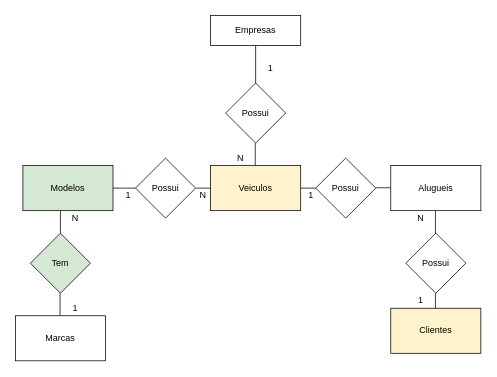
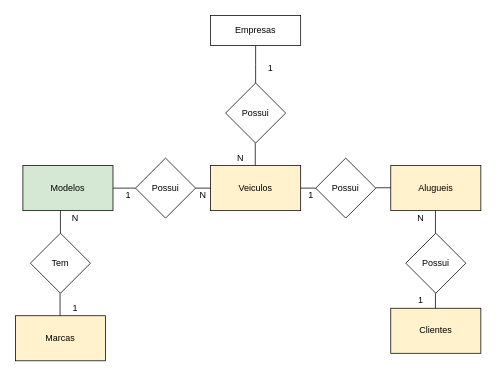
  <mxCell id="0" />
  <mxCell id="1" parent="0" />
  <mxCell id="2" style="edgeStyle=orthogonalEdgeStyle;rounded=0;orthogonalLoop=1;jettySize=auto;html=1;exitX=0.5;exitY=1;exitDx=0;exitDy=0;endArrow=none;endFill=0;" parent="1" source="3" edge="1"><mxGeometry relative="1" as="geometry"><mxPoint x="340" y="110" as="targetPoint" /></mxGeometry></mxCell>
  <mxCell id="3" value="Empresas" style="rounded=0;whiteSpace=wrap;html=1;" parent="1" vertex="1"><mxGeometry x="280" y="20" width="120" height="40" as="geometry" /></mxCell>
  <mxCell id="4" value="Possui" style="rhombus;whiteSpace=wrap;html=1;" parent="1" vertex="1"><mxGeometry x="300" y="110" width="80" height="80" as="geometry" /></mxCell>
  <mxCell id="5" style="edgeStyle=orthogonalEdgeStyle;rounded=0;orthogonalLoop=1;jettySize=auto;html=1;exitX=0.5;exitY=1;exitDx=0;exitDy=0;endArrow=none;endFill=0;" parent="1" edge="1"><mxGeometry relative="1" as="geometry"><mxPoint x="339.5" as="targetPoint" y="220" /><mxPoint x="339.5" y="190" as="sourcePoint" /></mxGeometry></mxCell>
  <mxCell id="6" style="edgeStyle=orthogonalEdgeStyle;rounded=0;orthogonalLoop=1;jettySize=auto;html=1;exitX=1;exitY=0.5;exitDx=0;exitDy=0;endArrow=none;endFill=0;" parent="1" source="7" edge="1"><mxGeometry relative="1" as="geometry"><mxPoint x="420" y="250" as="targetPoint" /></mxGeometry></mxCell>
  <mxCell id="7" value="Veiculos" style="rounded=0;whiteSpace=wrap;html=1;fillColor=#fff2cc;" parent="1" vertex="1"><mxGeometry x="280" width="120" height="60" as="geometry" y="220" /></mxCell>
  <mxCell id="8" value="Possui" style="rhombus;whiteSpace=wrap;html=1;" parent="1" vertex="1"><mxGeometry x="420" y="210" width="80" height="80" as="geometry" /></mxCell>
  <mxCell id="9" style="edgeStyle=orthogonalEdgeStyle;rounded=0;orthogonalLoop=1;jettySize=auto;html=1;exitX=1;exitY=0.5;exitDx=0;exitDy=0;endArrow=none;endFill=0;" parent="1" edge="1"><mxGeometry relative="1" as="geometry"><mxPoint x="520" y="249.5" as="targetPoint" /><mxPoint x="500" y="249.5" as="sourcePoint" /></mxGeometry></mxCell>
- <mxCell id="10" value="Alugueis" style="rounded=0;whiteSpace=wrap;html=1;" parent="1" vertex="1"><mxGeometry x="520" width="120" height="60" as="geometry" y="220" /></mxCell>
+ <mxCell id="10" value="Alugueis" style="rounded=0;whiteSpace=wrap;html=1;fillColor=#fff2cc;" parent="1" vertex="1"><mxGeometry x="520" width="120" height="60" as="geometry" y="220" /></mxCell>
  <mxCell id="11" value="" style="edgeStyle=orthogonalEdgeStyle;rounded=0;orthogonalLoop=1;jettySize=auto;html=1;endArrow=none;endFill=0;" parent="1" edge="1"><mxGeometry relative="1" as="geometry"><mxPoint x="579.5" y="310" as="sourcePoint" /><mxPoint x="579.5" y="280" as="targetPoint" /></mxGeometry></mxCell>
  <mxCell id="12" value="Possui" style="rhombus;whiteSpace=wrap;html=1;" parent="1" vertex="1"><mxGeometry x="540" y="310" width="80" height="80" as="geometry" /></mxCell>
  <mxCell id="13" value="" style="edgeStyle=orthogonalEdgeStyle;rounded=0;orthogonalLoop=1;jettySize=auto;html=1;endArrow=none;endFill=0;" parent="1" edge="1"><mxGeometry relative="1" as="geometry"><mxPoint x="579.5" y="420" as="sourcePoint" /><mxPoint x="579.5" y="390" as="targetPoint" /></mxGeometry></mxCell>
  <mxCell id="14" value="Clientes" style="rounded=0;whiteSpace=wrap;html=1;fillColor=#fff2cc;" parent="1" vertex="1"><mxGeometry x="520" y="410" width="120" height="60" as="geometry" /></mxCell>
  <mxCell id="15" style="edgeStyle=orthogonalEdgeStyle;rounded=0;orthogonalLoop=1;jettySize=auto;html=1;exitX=1;exitY=0.5;exitDx=0;exitDy=0;entryX=0;entryY=0.5;entryDx=0;entryDy=0;endArrow=none;endFill=0;" parent="1" source="16" target="7" edge="1"><mxGeometry relative="1" as="geometry" /></mxCell>
  <mxCell id="16" value="Possui" style="rhombus;whiteSpace=wrap;html=1;" parent="1" vertex="1"><mxGeometry x="180" y="210" width="80" height="80" as="geometry" /></mxCell>
  <mxCell id="17" style="edgeStyle=orthogonalEdgeStyle;rounded=0;orthogonalLoop=1;jettySize=auto;html=1;exitX=1;exitY=0.5;exitDx=0;exitDy=0;endArrow=none;endFill=0;" parent="1" edge="1"><mxGeometry relative="1" as="geometry"><mxPoint x="130" y="249.5" as="targetPoint" /><mxPoint x="110" y="249.5" as="sourcePoint" /></mxGeometry></mxCell>
  <mxCell id="18" style="edgeStyle=orthogonalEdgeStyle;rounded=0;orthogonalLoop=1;jettySize=auto;html=1;exitX=1;exitY=0.5;exitDx=0;exitDy=0;entryX=0;entryY=0.5;entryDx=0;entryDy=0;endArrow=none;endFill=0;" parent="1" source="19" target="16" edge="1"><mxGeometry relative="1" as="geometry" /></mxCell>
  <mxCell id="19" value="Modelos" style="rounded=0;whiteSpace=wrap;html=1;fillColor=#d5e8d4;" parent="1" vertex="1"><mxGeometry x="30" width="120" height="60" as="geometry" y="220" /></mxCell>
  <mxCell id="20" value="" style="edgeStyle=orthogonalEdgeStyle;rounded=0;orthogonalLoop=1;jettySize=auto;html=1;endArrow=none;endFill=0;" parent="1" edge="1"><mxGeometry relative="1" as="geometry"><mxPoint x="80" y="310" as="sourcePoint" /><mxPoint x="80" y="280" as="targetPoint" /></mxGeometry></mxCell>
- <mxCell id="21" value="Tem" style="rhombus;whiteSpace=wrap;html=1;fillColor=#d5e8d4;" parent="1" vertex="1"><mxGeometry x="40" y="310" width="80" height="80" as="geometry" /></mxCell>
+ <mxCell id="21" value="Tem" style="rhombus;whiteSpace=wrap;html=1;" parent="1" vertex="1"><mxGeometry x="40" y="310" width="80" height="80" as="geometry" /></mxCell>
  <mxCell id="22" value="" style="edgeStyle=orthogonalEdgeStyle;rounded=0;orthogonalLoop=1;jettySize=auto;html=1;endArrow=none;endFill=0;" parent="1" edge="1"><mxGeometry relative="1" as="geometry"><mxPoint x="79.5" y="420" as="sourcePoint" /><mxPoint x="79.5" y="390" as="targetPoint" /></mxGeometry></mxCell>
- <mxCell id="23" value="Marcas" style="rounded=0;whiteSpace=wrap;html=1;" parent="1" vertex="1"><mxGeometry x="20" y="420" width="120" height="60" as="geometry" /></mxCell>
+ <mxCell id="23" value="Marcas" style="rounded=0;whiteSpace=wrap;html=1;fillColor=#fff2cc;" parent="1" vertex="1"><mxGeometry x="20" y="420" width="120" height="60" as="geometry" /></mxCell>
  <mxCell id="24" value="N" style="text;html=1;strokeColor=none;fillColor=none;align=center;verticalAlign=middle;whiteSpace=wrap;rounded=0;" parent="1" vertex="1"><mxGeometry x="300" y="200" width="40" height="20" as="geometry" /></mxCell>
  <mxCell id="25" value="N" style="text;html=1;strokeColor=none;fillColor=none;align=center;verticalAlign=middle;whiteSpace=wrap;rounded=0;" parent="1" vertex="1"><mxGeometry x="540" y="280" width="40" height="20" as="geometry" /></mxCell>
  <mxCell id="26" value="N" style="text;html=1;strokeColor=none;fillColor=none;align=center;verticalAlign=middle;whiteSpace=wrap;rounded=0;" parent="1" vertex="1"><mxGeometry x="250" y="250" width="40" height="20" as="geometry" /></mxCell>
  <mxCell id="27" value="1" style="text;html=1;strokeColor=none;fillColor=none;align=center;verticalAlign=middle;whiteSpace=wrap;rounded=0;" parent="1" vertex="1"><mxGeometry x="394" y="250" width="40" height="20" as="geometry" /></mxCell>
  <mxCell id="28" value="N" style="text;html=1;strokeColor=none;fillColor=none;align=center;verticalAlign=middle;whiteSpace=wrap;rounded=0;" parent="1" vertex="1"><mxGeometry x="80" y="280" width="40" height="20" as="geometry" /></mxCell>
  <mxCell id="29" value="1" style="text;html=1;strokeColor=none;fillColor=none;align=center;verticalAlign=middle;whiteSpace=wrap;rounded=0;" parent="1" vertex="1"><mxGeometry x="340" y="80" width="40" height="20" as="geometry" /></mxCell>
  <mxCell id="30" value="1" style="text;html=1;strokeColor=none;fillColor=none;align=center;verticalAlign=middle;whiteSpace=wrap;rounded=0;" parent="1" vertex="1"><mxGeometry x="540" y="390" width="40" height="20" as="geometry" /></mxCell>
  <mxCell id="31" value="1" style="text;html=1;strokeColor=none;fillColor=none;align=center;verticalAlign=middle;whiteSpace=wrap;rounded=0;" parent="1" vertex="1"><mxGeometry x="80" y="400" width="40" height="20" as="geometry" /></mxCell>
  <mxCell id="32" value="1" style="text;html=1;align=center;verticalAlign=middle;resizable=0;points=[];autosize=1;" vertex="1" parent="1"><mxGeometry x="160" y="250" width="20" height="20" as="geometry" /></mxCell>
